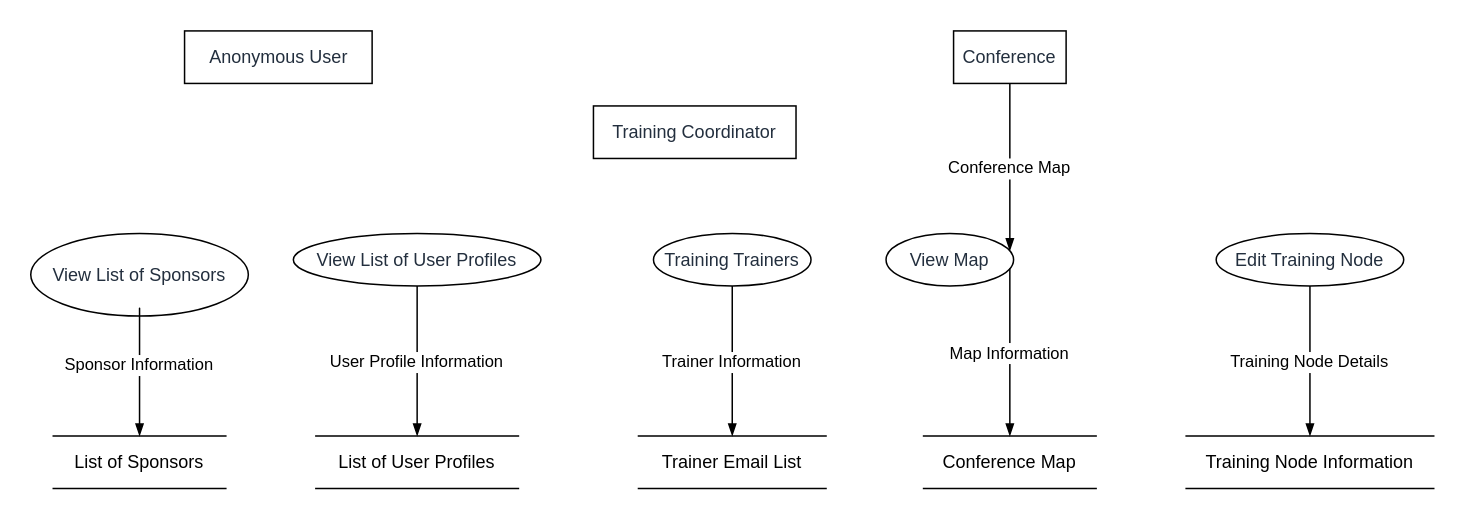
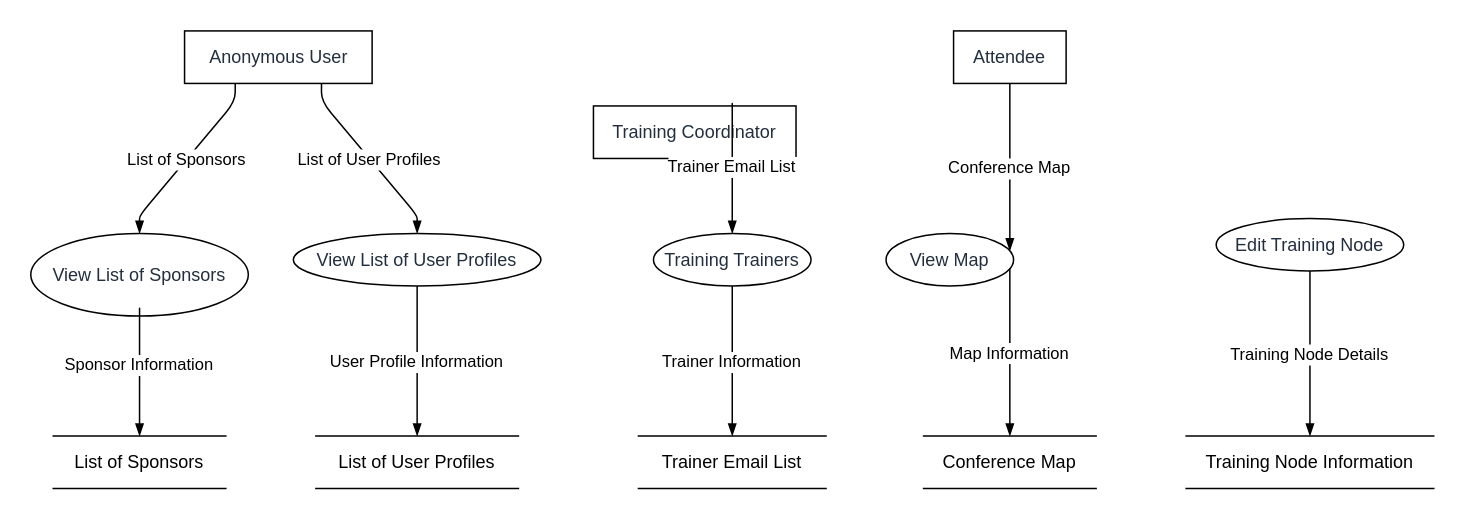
  <mxCell id="0" />
  <mxCell id="1" parent="0" />
  <mxCell id="2" value="Anonymous User" style="shape=rectangle;whiteSpace=wrap;html=1;fillColor=#ffffff;strokeColor=#000000;align=center;verticalAlign=middle;fontColor=#232F3E;" vertex="1" parent="1"><mxGeometry x="122.5" width="125" height="35" as="geometry" y="20" /></mxCell>
  <mxCell id="3" value="View List of Sponsors" style="shape=ellipse;perimeter=ellipsePerimeter;whiteSpace=wrap;html=1;fillColor=#ffffff;strokeColor=#000000;align=center;verticalAlign=middle;fontColor=#232F3E;" vertex="1" parent="1"><mxGeometry x="20" y="155" width="145" height="55" as="geometry" /></mxCell>
  <mxCell id="4" value="List of Sponsors" style="html=1;dashed=0;whiteSpace=wrap;shape=partialRectangle;right=0;left=0;" vertex="1" parent="1"><mxGeometry x="35" y="290" width="115" height="35" as="geometry" /></mxCell>
  <mxCell id="5" value="View List of User Profiles" style="shape=ellipse;perimeter=ellipsePerimeter;whiteSpace=wrap;html=1;fillColor=#ffffff;strokeColor=#000000;align=center;verticalAlign=middle;fontColor=#232F3E;" vertex="1" parent="1"><mxGeometry x="195" y="155" width="165" height="35" as="geometry" /></mxCell>
  <mxCell id="6" value="List of User Profiles" style="html=1;dashed=0;whiteSpace=wrap;shape=partialRectangle;right=0;left=0;" vertex="1" parent="1"><mxGeometry x="210" y="290" width="135" height="35" as="geometry" /></mxCell>
  <mxCell id="7" value="Training Coordinator" style="shape=rectangle;whiteSpace=wrap;html=1;fillColor=#ffffff;strokeColor=#000000;align=center;verticalAlign=middle;fontColor=#232F3E;" vertex="1" parent="1"><mxGeometry x="395" y="70" width="135" height="35" as="geometry" /></mxCell>
  <mxCell id="8" value="Training Trainers" style="shape=ellipse;perimeter=ellipsePerimeter;whiteSpace=wrap;html=1;fillColor=#ffffff;strokeColor=#000000;align=center;verticalAlign=middle;fontColor=#232F3E;" vertex="1" parent="1"><mxGeometry x="435" y="155" width="105" height="35" as="geometry" /></mxCell>
  <mxCell id="9" value="Trainer Email List" style="html=1;dashed=0;whiteSpace=wrap;shape=partialRectangle;right=0;left=0;" vertex="1" parent="1"><mxGeometry x="425" y="290" width="125" height="35" as="geometry" /></mxCell>
- <mxCell id="10" value="Conference" style="shape=rectangle;whiteSpace=wrap;html=1;fillColor=#ffffff;strokeColor=#000000;align=center;verticalAlign=middle;fontColor=#232F3E;" vertex="1" parent="1"><mxGeometry x="635" width="75" height="35" as="geometry" y="20" /></mxCell>
+ <mxCell id="10" value="Attendee" style="shape=rectangle;whiteSpace=wrap;html=1;fillColor=#ffffff;strokeColor=#000000;align=center;verticalAlign=middle;fontColor=#232F3E;" vertex="1" parent="1"><mxGeometry x="635" width="75" height="35" as="geometry" y="20" /></mxCell>
  <mxCell id="11" value="View Map" style="shape=ellipse;perimeter=ellipsePerimeter;whiteSpace=wrap;html=1;fillColor=#ffffff;strokeColor=#000000;align=center;verticalAlign=middle;fontColor=#232F3E;" vertex="1" parent="1"><mxGeometry x="590" y="155" width="85" height="35" as="geometry" /></mxCell>
  <mxCell id="12" value="Conference Map" style="html=1;dashed=0;whiteSpace=wrap;shape=partialRectangle;right=0;left=0;" vertex="1" parent="1"><mxGeometry x="615" y="290" width="115" height="35" as="geometry" /></mxCell>
- <mxCell id="13" value="Edit Training Node" style="shape=ellipse;perimeter=ellipsePerimeter;whiteSpace=wrap;html=1;fillColor=#ffffff;strokeColor=#000000;align=center;verticalAlign=middle;fontColor=#232F3E;" vertex="1" parent="1"><mxGeometry x="810" y="155" width="125" height="35" as="geometry" /></mxCell>
+ <mxCell id="13" value="Edit Training Node" style="shape=ellipse;perimeter=ellipsePerimeter;whiteSpace=wrap;html=1;fillColor=#ffffff;strokeColor=#000000;align=center;verticalAlign=middle;fontColor=#232F3E;" vertex="1" parent="1"><mxGeometry x="810" y="145" width="125" height="35" as="geometry" /></mxCell>
  <mxCell id="14" value="Training Node Information" style="html=1;dashed=0;whiteSpace=wrap;shape=partialRectangle;right=0;left=0;" vertex="1" parent="1"><mxGeometry x="790" y="290" width="165" height="35" as="geometry" /></mxCell>
+ <mxCell id="15" value="List of Sponsors" style="endArrow=blockThin;endFill=1;fontSize=11;orthogonal=1;noEdgeStyle=1;" edge="1" parent="1" source="2" target="3"><mxGeometry relative="1" as="geometry"><Array as="points"><mxPoint x="156.25" y="67" /><mxPoint x="92.5" y="143" /></Array></mxGeometry></mxCell>
  <mxCell id="16" value="Sponsor Information" style="endArrow=blockThin;endFill=1;fontSize=11;orthogonal=1;noEdgeStyle=1;" edge="1" parent="1" source="3" target="4"><mxGeometry relative="1" as="geometry"><Array as="points"><mxPoint x="92.5" y="202" /><mxPoint x="92.5" y="278" /></Array></mxGeometry></mxCell>
+ <mxCell id="17" value="List of User Profiles" style="endArrow=blockThin;endFill=1;fontSize=11;orthogonal=1;noEdgeStyle=1;" edge="1" parent="1" source="2" target="5"><mxGeometry relative="1" as="geometry"><Array as="points"><mxPoint x="213.75" y="67" /><mxPoint x="277.5" y="143" /></Array></mxGeometry></mxCell>
  <mxCell id="18" value="User Profile Information" style="endArrow=blockThin;endFill=1;fontSize=11;orthogonal=1;noEdgeStyle=1;" edge="1" parent="1" source="5" target="6"><mxGeometry relative="1" as="geometry"><Array as="points"><mxPoint x="277.5" y="202" /><mxPoint x="277.5" y="278" /></Array></mxGeometry></mxCell>
+ <mxCell id="19" value="Trainer Email List" style="endArrow=blockThin;endFill=1;fontSize=11;orthogonal=1;noEdgeStyle=1;" edge="1" parent="1" source="7" target="8"><mxGeometry relative="1" as="geometry"><Array as="points"><mxPoint x="487.5" y="67" /><mxPoint x="487.5" y="143" /></Array></mxGeometry></mxCell>
  <mxCell id="20" value="Trainer Information" style="endArrow=blockThin;endFill=1;fontSize=11;orthogonal=1;noEdgeStyle=1;" edge="1" parent="1" source="8" target="9"><mxGeometry relative="1" as="geometry"><Array as="points"><mxPoint x="487.5" y="202" /><mxPoint x="487.5" y="278" /></Array></mxGeometry></mxCell>
  <mxCell id="21" value="Conference Map" style="endArrow=blockThin;endFill=1;fontSize=11;orthogonal=1;noEdgeStyle=1;" edge="1" parent="1" source="10" target="11"><mxGeometry relative="1" as="geometry"><Array as="points"><mxPoint x="672.5" y="67" /><mxPoint x="672.5" y="143" /></Array></mxGeometry></mxCell>
  <mxCell id="22" value="Map Information" style="endArrow=blockThin;endFill=1;fontSize=11;orthogonal=1;noEdgeStyle=1;" edge="1" parent="1" source="11" target="12"><mxGeometry relative="1" as="geometry"><Array as="points"><mxPoint x="672.5" y="202" /><mxPoint x="672.5" y="278" /></Array></mxGeometry></mxCell>
  <mxCell id="23" value="Training Node Details" style="endArrow=blockThin;endFill=1;fontSize=11;orthogonal=1;noEdgeStyle=1;" edge="1" parent="1" source="13" target="14"><mxGeometry relative="1" as="geometry"><Array as="points"><mxPoint x="872.5" y="202" /><mxPoint x="872.5" y="278" /></Array></mxGeometry></mxCell>
